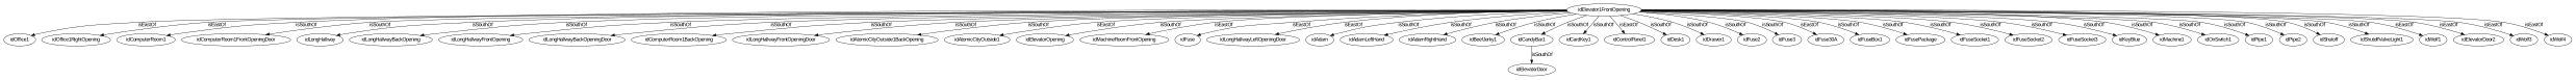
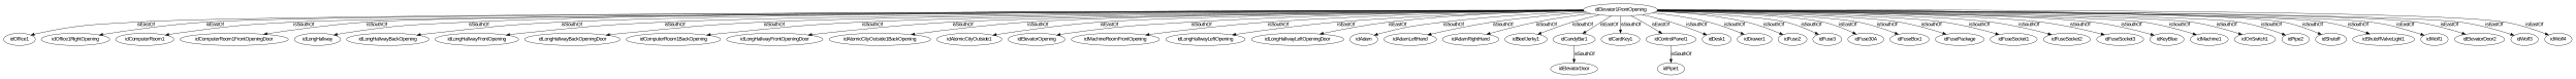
  strict digraph {
    fontname="Liberation Sans"
    node [fontname="Liberation Sans" node_type=entity_node]
    edge [edge_type=relationship fontname="Liberation Sans"]
    idElevator1FrontOpening
    idOffice1
    idOffice1RightOpening
    idComputerRoom1
    idComputerRoom1FrontOpeningDoor
    idLongHallway
    idLongHallwayBackOpening
    idLongHallwayFrontOpening
    idLongHallwayBackOpeningDoor
    idComputerRoom1BackOpening
    idLongHallwayFrontOpeningDoor
    idAtomicCityOutside1BackOpening
    idAtomicCityOutside1
    idElevatorOpening
    idMachineRoomFrontOpening
-   idLongHallwayLeftOpening [label=idFuse]
+   idLongHallwayLeftOpening
    idLongHallwayLeftOpeningDoor
    idAdam
    idAdamLeftHand
    idAdamRightHand
    idBeefJerky1
    idCandyBar1
    idCardKey1
    idControlPanel1
    idDesk1
    idDrawer1
    idFuse2
    idFuse3
    idFuse30A
    idFuseBox1
    idFusePackage
    idFuseSocket1
    idFuseSocket2
    idFuseSocket3
    idKeyBlue
    idMachine1
    idOnSwitch1
    idPipe1
    idPipe2
    idShutoff
    idShutoffValveLight1
    idWolf1
    n43 [label=idElevatorDoor2]
    idWolf3
    idWolf4
    idElevatorDoor
    idElevator1FrontOpening -> idOffice1 [label=isEastOf]
    idElevator1FrontOpening -> idOffice1RightOpening [label=isEastOf]
    idElevator1FrontOpening -> idComputerRoom1 [label=isSouthOf]
    idElevator1FrontOpening -> idComputerRoom1FrontOpeningDoor [label=isSouthOf]
    idElevator1FrontOpening -> idLongHallway [label=isSouthOf]
    idElevator1FrontOpening -> idLongHallwayBackOpening [label=isSouthOf]
    idElevator1FrontOpening -> idLongHallwayFrontOpening [label=isSouthOf]
    idElevator1FrontOpening -> idLongHallwayBackOpeningDoor [label=isSouthOf]
    idElevator1FrontOpening -> idComputerRoom1BackOpening [label=isSouthOf]
    idElevator1FrontOpening -> idLongHallwayFrontOpeningDoor [label=isSouthOf]
    idElevator1FrontOpening -> idAtomicCityOutside1BackOpening [label=isSouthOf]
    idElevator1FrontOpening -> idAtomicCityOutside1 [label=isEastOf]
    idElevator1FrontOpening -> idElevatorOpening [label=isSouthOf]
-   idElevator1FrontOpening -> idMachineRoomFrontOpening [label=isEastOf]
+   idElevator1FrontOpening -> idMachineRoomFrontOpening [label=isSouthOf]
    idElevator1FrontOpening -> idLongHallwayLeftOpening [label=isEastOf]
    idElevator1FrontOpening -> idLongHallwayLeftOpeningDoor [label=isEastOf]
    idElevator1FrontOpening -> idAdam [label=isSouthOf]
    idElevator1FrontOpening -> idAdamLeftHand [label=isSouthOf]
    idElevator1FrontOpening -> idAdamRightHand [label=isSouthOf]
    idElevator1FrontOpening -> idBeefJerky1 [label=isSouthOf]
-   idElevator1FrontOpening -> idCandyBar1 [label=isSouthOf]
+   idElevator1FrontOpening -> idCandyBar1 [label=isEastOf]
    idElevator1FrontOpening -> idCardKey1 [label=isSouthOf]
    idElevator1FrontOpening -> idControlPanel1 [label=isEastOf]
    idElevator1FrontOpening -> idDesk1 [label=isSouthOf]
    idElevator1FrontOpening -> idDrawer1 [label=isSouthOf]
    idElevator1FrontOpening -> idFuse2 [label=isSouthOf]
    idElevator1FrontOpening -> idFuse3 [label=isSouthOf]
    idElevator1FrontOpening -> idFuse30A [label=isEastOf]
    idElevator1FrontOpening -> idFuseBox1 [label=isSouthOf]
    idElevator1FrontOpening -> idFusePackage [label=isSouthOf]
    idElevator1FrontOpening -> idFuseSocket1 [label=isSouthOf]
    idElevator1FrontOpening -> idFuseSocket2 [label=isSouthOf]
    idElevator1FrontOpening -> idFuseSocket3 [label=isSouthOf]
    idElevator1FrontOpening -> idKeyBlue [label=isSouthOf]
    idElevator1FrontOpening -> idMachine1 [label=isSouthOf]
    idElevator1FrontOpening -> idOnSwitch1 [label=isSouthOf]
-   idElevator1FrontOpening -> idPipe1 [label=isSouthOf]
+   idControlPanel1 -> idPipe1 [label=isSouthOf]
    idElevator1FrontOpening -> idPipe2 [label=isSouthOf]
    idElevator1FrontOpening -> idShutoff [label=isSouthOf]
    idElevator1FrontOpening -> idShutoffValveLight1 [label=isSouthOf]
    idElevator1FrontOpening -> idWolf1 [label=isEastOf]
    idElevator1FrontOpening -> n43 [label=isEastOf]
    idElevator1FrontOpening -> idWolf3 [label=isEastOf]
    idElevator1FrontOpening -> idWolf4 [label=isEastOf]
    idCandyBar1 -> idElevatorDoor [label=isSouthOf]
  }
